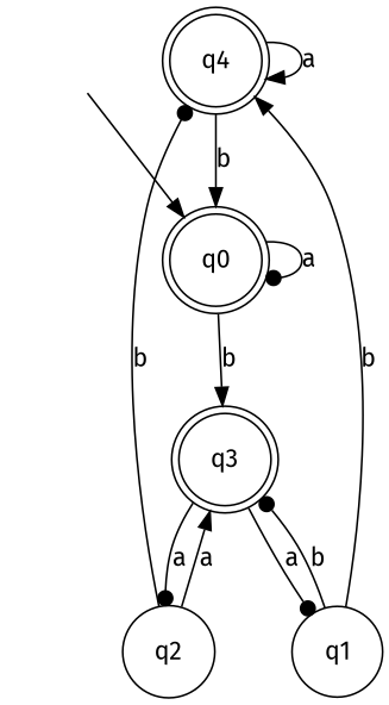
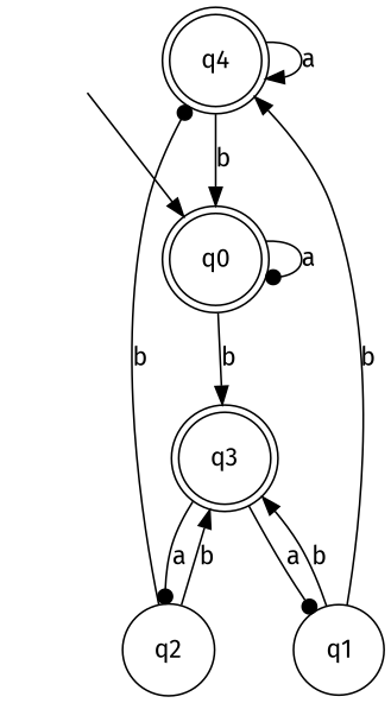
  digraph {
    fontname="Fira Sans"
    node [fontname="Fira Sans" shape=doublecircle]
    edge [arrowhead=normal fontname="Fira Sans"]
    n1 [label=<<TABLE BORDER="0" CELLBORDER="0" CELLSPACING="0"><TR><TD>q4</TD></TR></TABLE>>]
    n2 [label=<<TABLE BORDER="0" CELLBORDER="0" CELLSPACING="0"><TR><TD>q0</TD></TR></TABLE>>]
    n3 [label=<<TABLE BORDER="0" CELLBORDER="0" CELLSPACING="0"><TR><TD>q3</TD></TR></TABLE>>]
    n4 [label=<<TABLE BORDER="0" CELLBORDER="" CELLSPACING="0"><TR><TD>_nil</TD></TR></TABLE>> style=invis shape=""]
    n5 [label=<<TABLE BORDER="0" CELLBORDER="0" CELLSPACING="0"><TR><TD>q2</TD></TR></TABLE>> shape=circle]
    n6 [label=<<TABLE BORDER="0" CELLBORDER="0" CELLSPACING="0"><TR><TD>q1</TD></TR></TABLE>> shape=circle]
    n1 -> n1 [label=a]
    n1 -> n2 [label=b]
    n2 -> n2 [arrowhead=dot label=a]
    n2 -> n3 [label=b]
    n3 -> n5 [arrowhead=dot label=a]
    n3 -> n6 [arrowhead=dot label=a]
    n4 -> n2
    n5 -> n1 [arrowhead=dot label=b]
-   n5 -> n3 [label=a]
+   n5 -> n3 [label=b]
    n6 -> n1 [label=b]
-   n6 -> n3 [arrowhead=dot label=b]
+   n6 -> n3 [label=b]
  }
